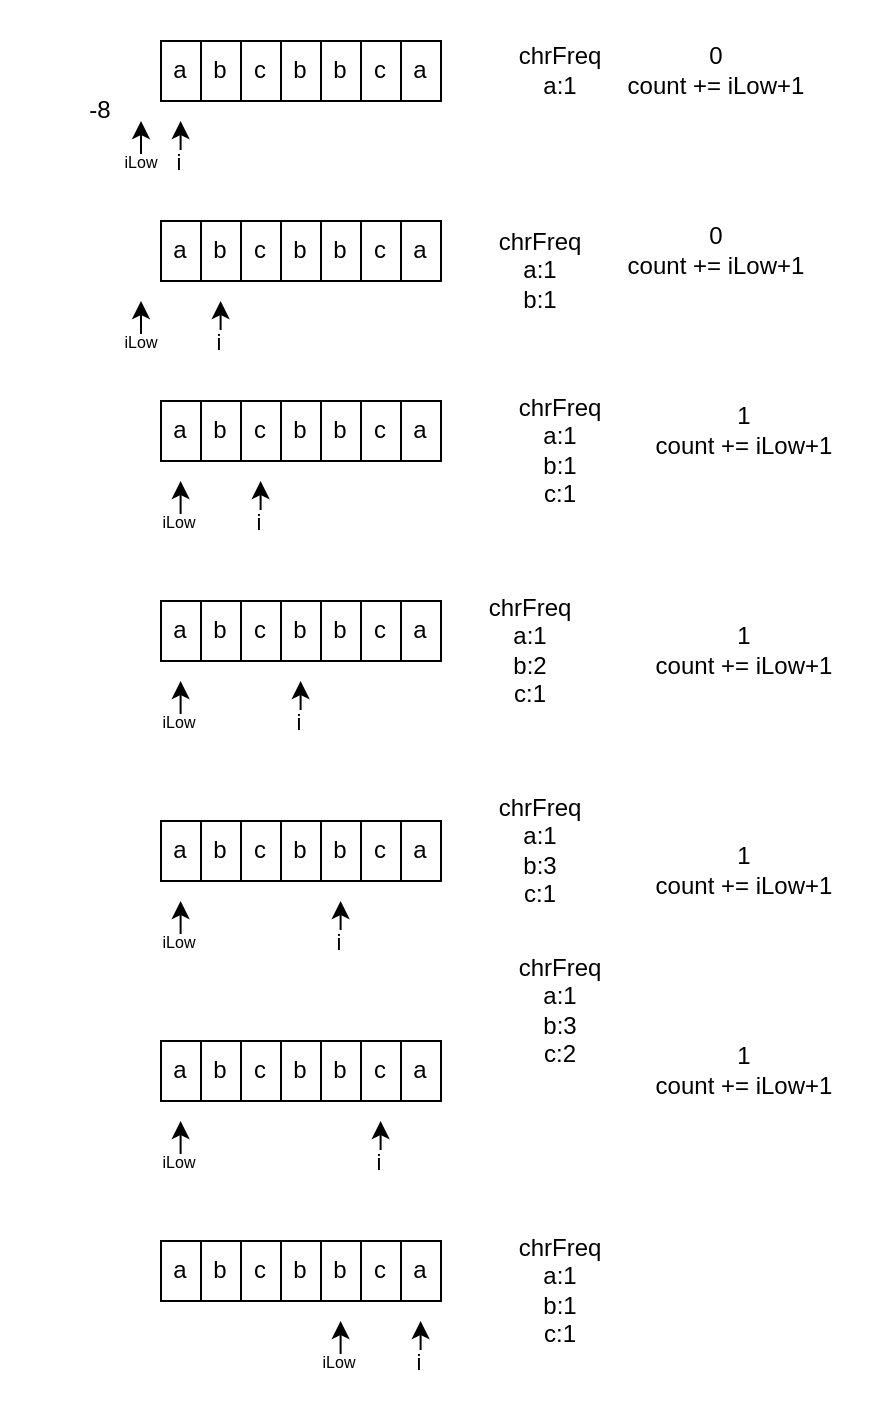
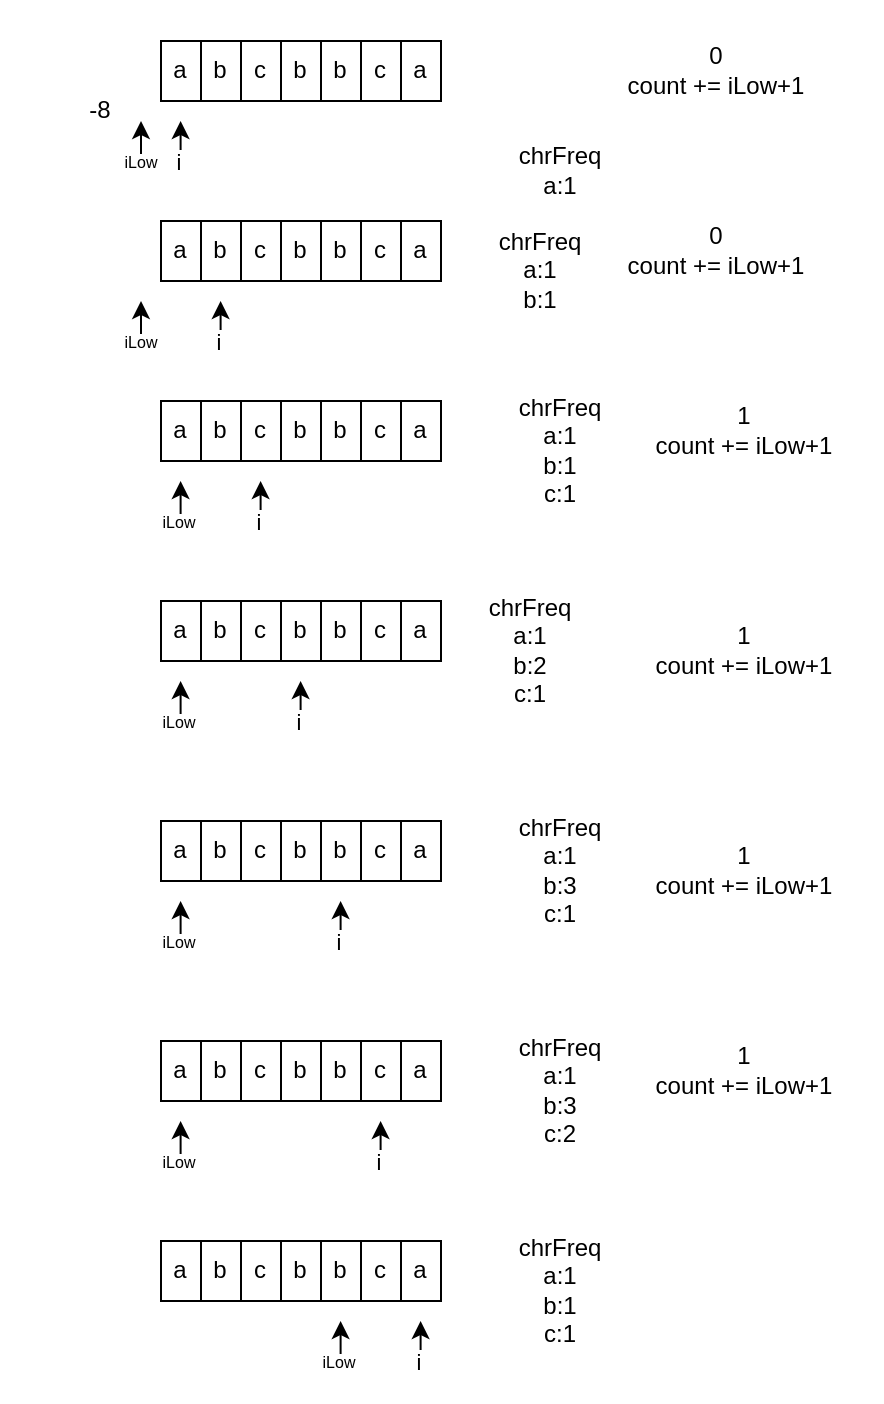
  <mxCell id="0" />
  <mxCell id="1" parent="0" />
  <mxCell id="2" value="a" style="rounded=0;whiteSpace=wrap;html=1;" vertex="1" parent="1"><mxGeometry x="80" y="20" width="20" height="30" as="geometry" /></mxCell>
  <mxCell id="3" value="b" style="rounded=0;whiteSpace=wrap;html=1;" vertex="1" parent="1"><mxGeometry x="100" y="20" width="20" height="30" as="geometry" /></mxCell>
  <mxCell id="4" value="c" style="rounded=0;whiteSpace=wrap;html=1;" vertex="1" parent="1"><mxGeometry x="120" y="20" width="20" height="30" as="geometry" /></mxCell>
  <mxCell id="5" value="b" style="rounded=0;whiteSpace=wrap;html=1;" vertex="1" parent="1"><mxGeometry x="140" y="20" width="20" height="30" as="geometry" /></mxCell>
  <mxCell id="6" value="b" style="rounded=0;whiteSpace=wrap;html=1;" vertex="1" parent="1"><mxGeometry x="160" y="20" width="20" height="30" as="geometry" /></mxCell>
  <mxCell id="7" value="c" style="rounded=0;whiteSpace=wrap;html=1;" vertex="1" parent="1"><mxGeometry x="180" y="20" width="20" height="30" as="geometry" /></mxCell>
  <mxCell id="8" value="a" style="rounded=0;whiteSpace=wrap;html=1;" vertex="1" parent="1"><mxGeometry x="200" y="20" width="20" height="30" as="geometry" /></mxCell>
  <mxCell id="9" value="" style="endArrow=classic;html=1;rounded=0;" edge="1" parent="1"><mxGeometry width="50" height="50" relative="1" as="geometry"><mxPoint x="89.8" y="80" as="sourcePoint" /><mxPoint x="89.8" y="60" as="targetPoint" /></mxGeometry></mxCell>
  <mxCell id="10" value="i" style="edgeLabel;html=1;align=center;verticalAlign=middle;resizable=0;points=[];" vertex="1" connectable="0" parent="9"><mxGeometry x="-0.28" y="1" relative="1" as="geometry"><mxPoint y="7" as="offset" /></mxGeometry></mxCell>
  <mxCell id="11" value="" style="endArrow=classic;html=1;rounded=0;" edge="1" parent="1"><mxGeometry width="50" height="50" relative="1" as="geometry"><mxPoint x="70" y="80" as="sourcePoint" /><mxPoint x="70" y="60" as="targetPoint" /></mxGeometry></mxCell>
  <mxCell id="12" value="iLow" style="edgeLabel;html=1;align=center;verticalAlign=middle;resizable=0;points=[];fontSize=8;" vertex="1" connectable="0" parent="11"><mxGeometry x="-0.28" y="1" relative="1" as="geometry"><mxPoint y="7" as="offset" /></mxGeometry></mxCell>
- <mxCell id="13" value="chrFreq&lt;div&gt;a:1&lt;/div&gt;" style="text;html=1;align=center;verticalAlign=middle;whiteSpace=wrap;rounded=0;" vertex="1" parent="1"><mxGeometry x="250" y="20" width="60" height="30" as="geometry" /></mxCell>
+ <mxCell id="13" value="chrFreq&lt;div&gt;a:1&lt;/div&gt;" style="text;html=1;align=center;verticalAlign=middle;whiteSpace=wrap;rounded=0;" vertex="1" parent="1"><mxGeometry x="250" y="70" width="60" height="30" as="geometry" /></mxCell>
  <mxCell id="14" value="a" style="rounded=0;whiteSpace=wrap;html=1;" vertex="1" parent="1"><mxGeometry x="80" y="110" width="20" height="30" as="geometry" /></mxCell>
  <mxCell id="15" value="b" style="rounded=0;whiteSpace=wrap;html=1;" vertex="1" parent="1"><mxGeometry x="100" y="110" width="20" height="30" as="geometry" /></mxCell>
  <mxCell id="16" value="c" style="rounded=0;whiteSpace=wrap;html=1;" vertex="1" parent="1"><mxGeometry x="120" y="110" width="20" height="30" as="geometry" /></mxCell>
  <mxCell id="17" value="b" style="rounded=0;whiteSpace=wrap;html=1;" vertex="1" parent="1"><mxGeometry x="140" y="110" width="20" height="30" as="geometry" /></mxCell>
  <mxCell id="18" value="b" style="rounded=0;whiteSpace=wrap;html=1;" vertex="1" parent="1"><mxGeometry x="160" y="110" width="20" height="30" as="geometry" /></mxCell>
  <mxCell id="19" value="c" style="rounded=0;whiteSpace=wrap;html=1;" vertex="1" parent="1"><mxGeometry x="180" y="110" width="20" height="30" as="geometry" /></mxCell>
  <mxCell id="20" value="a" style="rounded=0;whiteSpace=wrap;html=1;" vertex="1" parent="1"><mxGeometry x="200" y="110" width="20" height="30" as="geometry" /></mxCell>
  <mxCell id="21" value="" style="endArrow=classic;html=1;rounded=0;" edge="1" parent="1"><mxGeometry width="50" height="50" relative="1" as="geometry"><mxPoint x="109.8" y="170" as="sourcePoint" /><mxPoint x="109.8" y="150" as="targetPoint" /></mxGeometry></mxCell>
  <mxCell id="22" value="i" style="edgeLabel;html=1;align=center;verticalAlign=middle;resizable=0;points=[];" vertex="1" connectable="0" parent="21"><mxGeometry x="-0.28" y="1" relative="1" as="geometry"><mxPoint y="7" as="offset" /></mxGeometry></mxCell>
  <mxCell id="23" value="" style="endArrow=classic;html=1;rounded=0;" edge="1" parent="1"><mxGeometry width="50" height="50" relative="1" as="geometry"><mxPoint x="70" y="170" as="sourcePoint" /><mxPoint x="70" y="150" as="targetPoint" /></mxGeometry></mxCell>
  <mxCell id="24" value="iLow" style="edgeLabel;html=1;align=center;verticalAlign=middle;resizable=0;points=[];fontSize=8;" vertex="1" connectable="0" parent="23"><mxGeometry x="-0.28" y="1" relative="1" as="geometry"><mxPoint y="7" as="offset" /></mxGeometry></mxCell>
  <mxCell id="25" value="chrFreq&lt;div&gt;a:1&lt;/div&gt;&lt;div&gt;b:1&lt;/div&gt;" style="text;html=1;align=center;verticalAlign=middle;whiteSpace=wrap;rounded=0;" vertex="1" parent="1"><mxGeometry x="240" y="110" width="60" height="50" as="geometry" /></mxCell>
  <mxCell id="26" value="a" style="rounded=0;whiteSpace=wrap;html=1;" vertex="1" parent="1"><mxGeometry x="80" y="200" width="20" height="30" as="geometry" /></mxCell>
  <mxCell id="27" value="b" style="rounded=0;whiteSpace=wrap;html=1;" vertex="1" parent="1"><mxGeometry x="100" y="200" width="20" height="30" as="geometry" /></mxCell>
  <mxCell id="28" value="c" style="rounded=0;whiteSpace=wrap;html=1;" vertex="1" parent="1"><mxGeometry x="120" y="200" width="20" height="30" as="geometry" /></mxCell>
  <mxCell id="29" value="b" style="rounded=0;whiteSpace=wrap;html=1;" vertex="1" parent="1"><mxGeometry x="140" y="200" width="20" height="30" as="geometry" /></mxCell>
  <mxCell id="30" value="b" style="rounded=0;whiteSpace=wrap;html=1;" vertex="1" parent="1"><mxGeometry x="160" y="200" width="20" height="30" as="geometry" /></mxCell>
  <mxCell id="31" value="c" style="rounded=0;whiteSpace=wrap;html=1;" vertex="1" parent="1"><mxGeometry x="180" y="200" width="20" height="30" as="geometry" /></mxCell>
  <mxCell id="32" value="a" style="rounded=0;whiteSpace=wrap;html=1;" vertex="1" parent="1"><mxGeometry x="200" y="200" width="20" height="30" as="geometry" /></mxCell>
  <mxCell id="33" value="" style="endArrow=classic;html=1;rounded=0;" edge="1" parent="1"><mxGeometry width="50" height="50" relative="1" as="geometry"><mxPoint x="129.8" y="260" as="sourcePoint" /><mxPoint x="129.8" y="240" as="targetPoint" /></mxGeometry></mxCell>
  <mxCell id="34" value="i" style="edgeLabel;html=1;align=center;verticalAlign=middle;resizable=0;points=[];" vertex="1" connectable="0" parent="33"><mxGeometry x="-0.28" y="1" relative="1" as="geometry"><mxPoint y="7" as="offset" /></mxGeometry></mxCell>
  <mxCell id="35" value="" style="endArrow=classic;html=1;rounded=0;" edge="1" parent="1"><mxGeometry width="50" height="50" relative="1" as="geometry"><mxPoint x="89.8" y="260" as="sourcePoint" /><mxPoint x="89.8" y="240" as="targetPoint" /></mxGeometry></mxCell>
  <mxCell id="36" value="iLow" style="edgeLabel;html=1;align=center;verticalAlign=middle;resizable=0;points=[];fontSize=8;" vertex="1" connectable="0" parent="35"><mxGeometry x="-0.28" y="1" relative="1" as="geometry"><mxPoint y="7" as="offset" /></mxGeometry></mxCell>
  <mxCell id="37" value="chrFreq&lt;div&gt;a:1&lt;/div&gt;&lt;div&gt;b:1&lt;/div&gt;&lt;div&gt;c:1&lt;/div&gt;" style="text;html=1;align=center;verticalAlign=middle;whiteSpace=wrap;rounded=0;" vertex="1" parent="1"><mxGeometry x="250" y="200" width="60" height="50" as="geometry" /></mxCell>
  <mxCell id="38" value="a" style="rounded=0;whiteSpace=wrap;html=1;" vertex="1" parent="1"><mxGeometry x="80" y="300" width="20" height="30" as="geometry" /></mxCell>
  <mxCell id="39" value="b" style="rounded=0;whiteSpace=wrap;html=1;" vertex="1" parent="1"><mxGeometry x="100" y="300" width="20" height="30" as="geometry" /></mxCell>
  <mxCell id="40" value="c" style="rounded=0;whiteSpace=wrap;html=1;" vertex="1" parent="1"><mxGeometry x="120" y="300" width="20" height="30" as="geometry" /></mxCell>
  <mxCell id="41" value="b" style="rounded=0;whiteSpace=wrap;html=1;" vertex="1" parent="1"><mxGeometry x="140" y="300" width="20" height="30" as="geometry" /></mxCell>
  <mxCell id="42" value="b" style="rounded=0;whiteSpace=wrap;html=1;" vertex="1" parent="1"><mxGeometry x="160" y="300" width="20" height="30" as="geometry" /></mxCell>
  <mxCell id="43" value="c" style="rounded=0;whiteSpace=wrap;html=1;" vertex="1" parent="1"><mxGeometry x="180" y="300" width="20" height="30" as="geometry" /></mxCell>
  <mxCell id="44" value="a" style="rounded=0;whiteSpace=wrap;html=1;" vertex="1" parent="1"><mxGeometry x="200" y="300" width="20" height="30" as="geometry" /></mxCell>
  <mxCell id="45" value="" style="endArrow=classic;html=1;rounded=0;" edge="1" parent="1"><mxGeometry width="50" height="50" relative="1" as="geometry"><mxPoint x="149.8" y="360" as="sourcePoint" /><mxPoint x="149.8" y="340" as="targetPoint" /></mxGeometry></mxCell>
  <mxCell id="46" value="i" style="edgeLabel;html=1;align=center;verticalAlign=middle;resizable=0;points=[];" vertex="1" connectable="0" parent="45"><mxGeometry x="-0.28" y="1" relative="1" as="geometry"><mxPoint y="7" as="offset" /></mxGeometry></mxCell>
  <mxCell id="47" value="" style="endArrow=classic;html=1;rounded=0;" edge="1" parent="1"><mxGeometry width="50" height="50" relative="1" as="geometry"><mxPoint x="89.8" y="360" as="sourcePoint" /><mxPoint x="89.8" y="340" as="targetPoint" /></mxGeometry></mxCell>
  <mxCell id="48" value="iLow" style="edgeLabel;html=1;align=center;verticalAlign=middle;resizable=0;points=[];fontSize=8;" vertex="1" connectable="0" parent="47"><mxGeometry x="-0.28" y="1" relative="1" as="geometry"><mxPoint y="7" as="offset" /></mxGeometry></mxCell>
  <mxCell id="49" value="chrFreq&lt;div&gt;a:1&lt;/div&gt;&lt;div&gt;b:2&lt;/div&gt;&lt;div&gt;c:1&lt;/div&gt;" style="text;html=1;align=center;verticalAlign=middle;whiteSpace=wrap;rounded=0;" vertex="1" parent="1"><mxGeometry x="235" y="300" width="60" height="50" as="geometry" /></mxCell>
  <mxCell id="50" value="a" style="rounded=0;whiteSpace=wrap;html=1;" vertex="1" parent="1"><mxGeometry x="80" y="410" width="20" height="30" as="geometry" /></mxCell>
  <mxCell id="51" value="b" style="rounded=0;whiteSpace=wrap;html=1;" vertex="1" parent="1"><mxGeometry x="100" y="410" width="20" height="30" as="geometry" /></mxCell>
  <mxCell id="52" value="c" style="rounded=0;whiteSpace=wrap;html=1;" vertex="1" parent="1"><mxGeometry x="120" y="410" width="20" height="30" as="geometry" /></mxCell>
  <mxCell id="53" value="b" style="rounded=0;whiteSpace=wrap;html=1;" vertex="1" parent="1"><mxGeometry x="140" y="410" width="20" height="30" as="geometry" /></mxCell>
  <mxCell id="54" value="b" style="rounded=0;whiteSpace=wrap;html=1;" vertex="1" parent="1"><mxGeometry x="160" y="410" width="20" height="30" as="geometry" /></mxCell>
  <mxCell id="55" value="c" style="rounded=0;whiteSpace=wrap;html=1;" vertex="1" parent="1"><mxGeometry x="180" y="410" width="20" height="30" as="geometry" /></mxCell>
  <mxCell id="56" value="a" style="rounded=0;whiteSpace=wrap;html=1;" vertex="1" parent="1"><mxGeometry x="200" y="410" width="20" height="30" as="geometry" /></mxCell>
  <mxCell id="57" value="" style="endArrow=classic;html=1;rounded=0;" edge="1" parent="1"><mxGeometry width="50" height="50" relative="1" as="geometry"><mxPoint x="169.8" y="470" as="sourcePoint" /><mxPoint x="169.8" y="450" as="targetPoint" /></mxGeometry></mxCell>
  <mxCell id="58" value="i" style="edgeLabel;html=1;align=center;verticalAlign=middle;resizable=0;points=[];" vertex="1" connectable="0" parent="57"><mxGeometry x="-0.28" y="1" relative="1" as="geometry"><mxPoint y="7" as="offset" /></mxGeometry></mxCell>
  <mxCell id="59" value="" style="endArrow=classic;html=1;rounded=0;" edge="1" parent="1"><mxGeometry width="50" height="50" relative="1" as="geometry"><mxPoint x="89.8" y="470" as="sourcePoint" /><mxPoint x="89.8" y="450" as="targetPoint" /></mxGeometry></mxCell>
  <mxCell id="60" value="iLow" style="edgeLabel;html=1;align=center;verticalAlign=middle;resizable=0;points=[];fontSize=8;" vertex="1" connectable="0" parent="59"><mxGeometry x="-0.28" y="1" relative="1" as="geometry"><mxPoint y="7" as="offset" /></mxGeometry></mxCell>
- <mxCell id="61" value="chrFreq&lt;div&gt;a:1&lt;/div&gt;&lt;div&gt;b:3&lt;/div&gt;&lt;div&gt;c:1&lt;/div&gt;" style="text;html=1;align=center;verticalAlign=middle;whiteSpace=wrap;rounded=0;" vertex="1" parent="1"><mxGeometry x="240" y="400" width="60" height="50" as="geometry" /></mxCell>
+ <mxCell id="61" value="chrFreq&lt;div&gt;a:1&lt;/div&gt;&lt;div&gt;b:3&lt;/div&gt;&lt;div&gt;c:1&lt;/div&gt;" style="text;html=1;align=center;verticalAlign=middle;whiteSpace=wrap;rounded=0;" vertex="1" parent="1"><mxGeometry x="250" y="410" width="60" height="50" as="geometry" /></mxCell>
  <mxCell id="62" value="a" style="rounded=0;whiteSpace=wrap;html=1;" vertex="1" parent="1"><mxGeometry x="80" y="520" width="20" height="30" as="geometry" /></mxCell>
  <mxCell id="63" value="b" style="rounded=0;whiteSpace=wrap;html=1;" vertex="1" parent="1"><mxGeometry x="100" y="520" width="20" height="30" as="geometry" /></mxCell>
  <mxCell id="64" value="c" style="rounded=0;whiteSpace=wrap;html=1;" vertex="1" parent="1"><mxGeometry x="120" y="520" width="20" height="30" as="geometry" /></mxCell>
  <mxCell id="65" value="b" style="rounded=0;whiteSpace=wrap;html=1;" vertex="1" parent="1"><mxGeometry x="140" y="520" width="20" height="30" as="geometry" /></mxCell>
  <mxCell id="66" value="b" style="rounded=0;whiteSpace=wrap;html=1;" vertex="1" parent="1"><mxGeometry x="160" y="520" width="20" height="30" as="geometry" /></mxCell>
  <mxCell id="67" value="c" style="rounded=0;whiteSpace=wrap;html=1;" vertex="1" parent="1"><mxGeometry x="180" y="520" width="20" height="30" as="geometry" /></mxCell>
  <mxCell id="68" value="a" style="rounded=0;whiteSpace=wrap;html=1;" vertex="1" parent="1"><mxGeometry x="200" y="520" width="20" height="30" as="geometry" /></mxCell>
  <mxCell id="69" value="" style="endArrow=classic;html=1;rounded=0;" edge="1" parent="1"><mxGeometry width="50" height="50" relative="1" as="geometry"><mxPoint x="189.8" y="580" as="sourcePoint" /><mxPoint x="189.8" y="560" as="targetPoint" /></mxGeometry></mxCell>
  <mxCell id="70" value="i" style="edgeLabel;html=1;align=center;verticalAlign=middle;resizable=0;points=[];" vertex="1" connectable="0" parent="69"><mxGeometry x="-0.28" y="1" relative="1" as="geometry"><mxPoint y="7" as="offset" /></mxGeometry></mxCell>
  <mxCell id="71" value="" style="endArrow=classic;html=1;rounded=0;" edge="1" parent="1"><mxGeometry width="50" height="50" relative="1" as="geometry"><mxPoint x="89.8" y="580" as="sourcePoint" /><mxPoint x="89.8" y="560" as="targetPoint" /></mxGeometry></mxCell>
  <mxCell id="72" value="iLow" style="edgeLabel;html=1;align=center;verticalAlign=middle;resizable=0;points=[];fontSize=8;" vertex="1" connectable="0" parent="71"><mxGeometry x="-0.28" y="1" relative="1" as="geometry"><mxPoint y="7" as="offset" /></mxGeometry></mxCell>
- <mxCell id="73" value="chrFreq&lt;div&gt;a:1&lt;/div&gt;&lt;div&gt;b:3&lt;/div&gt;&lt;div&gt;c:2&lt;/div&gt;" style="text;html=1;align=center;verticalAlign=middle;whiteSpace=wrap;rounded=0;" vertex="1" parent="1"><mxGeometry x="250" y="480" width="60" height="50" as="geometry" /></mxCell>
+ <mxCell id="73" value="chrFreq&lt;div&gt;a:1&lt;/div&gt;&lt;div&gt;b:3&lt;/div&gt;&lt;div&gt;c:2&lt;/div&gt;" style="text;html=1;align=center;verticalAlign=middle;whiteSpace=wrap;rounded=0;" vertex="1" parent="1"><mxGeometry x="250" y="520" width="60" height="50" as="geometry" /></mxCell>
  <mxCell id="74" value="a" style="rounded=0;whiteSpace=wrap;html=1;" vertex="1" parent="1"><mxGeometry x="80" y="620" width="20" height="30" as="geometry" /></mxCell>
  <mxCell id="75" value="b" style="rounded=0;whiteSpace=wrap;html=1;" vertex="1" parent="1"><mxGeometry x="100" y="620" width="20" height="30" as="geometry" /></mxCell>
  <mxCell id="76" value="c" style="rounded=0;whiteSpace=wrap;html=1;" vertex="1" parent="1"><mxGeometry x="120" y="620" width="20" height="30" as="geometry" /></mxCell>
  <mxCell id="77" value="b" style="rounded=0;whiteSpace=wrap;html=1;" vertex="1" parent="1"><mxGeometry x="140" y="620" width="20" height="30" as="geometry" /></mxCell>
  <mxCell id="78" value="b" style="rounded=0;whiteSpace=wrap;html=1;" vertex="1" parent="1"><mxGeometry x="160" y="620" width="20" height="30" as="geometry" /></mxCell>
  <mxCell id="79" value="c" style="rounded=0;whiteSpace=wrap;html=1;" vertex="1" parent="1"><mxGeometry x="180" y="620" width="20" height="30" as="geometry" /></mxCell>
  <mxCell id="80" value="a" style="rounded=0;whiteSpace=wrap;html=1;" vertex="1" parent="1"><mxGeometry x="200" y="620" width="20" height="30" as="geometry" /></mxCell>
  <mxCell id="81" value="" style="endArrow=classic;html=1;rounded=0;" edge="1" parent="1"><mxGeometry width="50" height="50" relative="1" as="geometry"><mxPoint x="209.8" y="680" as="sourcePoint" /><mxPoint x="209.8" y="660" as="targetPoint" /></mxGeometry></mxCell>
  <mxCell id="82" value="i" style="edgeLabel;html=1;align=center;verticalAlign=middle;resizable=0;points=[];" vertex="1" connectable="0" parent="81"><mxGeometry x="-0.28" y="1" relative="1" as="geometry"><mxPoint y="7" as="offset" /></mxGeometry></mxCell>
  <mxCell id="83" value="" style="endArrow=classic;html=1;rounded=0;" edge="1" parent="1"><mxGeometry width="50" height="50" relative="1" as="geometry"><mxPoint x="169.8" y="680" as="sourcePoint" /><mxPoint x="169.8" y="660" as="targetPoint" /></mxGeometry></mxCell>
  <mxCell id="84" value="iLow" style="edgeLabel;html=1;align=center;verticalAlign=middle;resizable=0;points=[];fontSize=8;" vertex="1" connectable="0" parent="83"><mxGeometry x="-0.28" y="1" relative="1" as="geometry"><mxPoint y="7" as="offset" /></mxGeometry></mxCell>
  <mxCell id="85" value="chrFreq&lt;div&gt;a:1&lt;/div&gt;&lt;div&gt;b:1&lt;/div&gt;&lt;div&gt;c:1&lt;/div&gt;" style="text;html=1;align=center;verticalAlign=middle;whiteSpace=wrap;rounded=0;" vertex="1" parent="1"><mxGeometry x="250" y="620" width="60" height="50" as="geometry" /></mxCell>
  <mxCell id="86" value="&lt;div&gt;1&lt;/div&gt;count += iLow+1" style="text;html=1;align=center;verticalAlign=middle;whiteSpace=wrap;rounded=0;" vertex="1" parent="1"><mxGeometry x="324" y="520" width="96" height="30" as="geometry" /></mxCell>
  <mxCell id="87" value="&lt;div&gt;1&lt;/div&gt;count += iLow+1" style="text;html=1;align=center;verticalAlign=middle;whiteSpace=wrap;rounded=0;" vertex="1" parent="1"><mxGeometry x="324" y="420" width="96" height="30" as="geometry" /></mxCell>
  <mxCell id="88" value="&lt;div&gt;1&lt;/div&gt;count += iLow+1" style="text;html=1;align=center;verticalAlign=middle;whiteSpace=wrap;rounded=0;" vertex="1" parent="1"><mxGeometry x="324" y="310" width="96" height="30" as="geometry" /></mxCell>
  <mxCell id="89" value="&lt;div&gt;1&lt;/div&gt;count += iLow+1" style="text;html=1;align=center;verticalAlign=middle;whiteSpace=wrap;rounded=0;" vertex="1" parent="1"><mxGeometry x="324" y="200" width="96" height="30" as="geometry" /></mxCell>
  <mxCell id="90" value="&lt;div&gt;0&lt;/div&gt;count += iLow+1" style="text;html=1;align=center;verticalAlign=middle;whiteSpace=wrap;rounded=0;" vertex="1" parent="1"><mxGeometry x="310" y="110" width="96" height="30" as="geometry" /></mxCell>
  <mxCell id="91" value="-8" style="text;html=1;align=center;verticalAlign=middle;whiteSpace=wrap;rounded=0;" vertex="1" parent="1"><mxGeometry x="20" y="40" width="60" height="30" as="geometry" /></mxCell>
  <mxCell id="92" value="&lt;div&gt;0&lt;/div&gt;count += iLow+1" style="text;html=1;align=center;verticalAlign=middle;whiteSpace=wrap;rounded=0;" vertex="1" parent="1"><mxGeometry x="310" y="20" width="96" height="30" as="geometry" /></mxCell>
